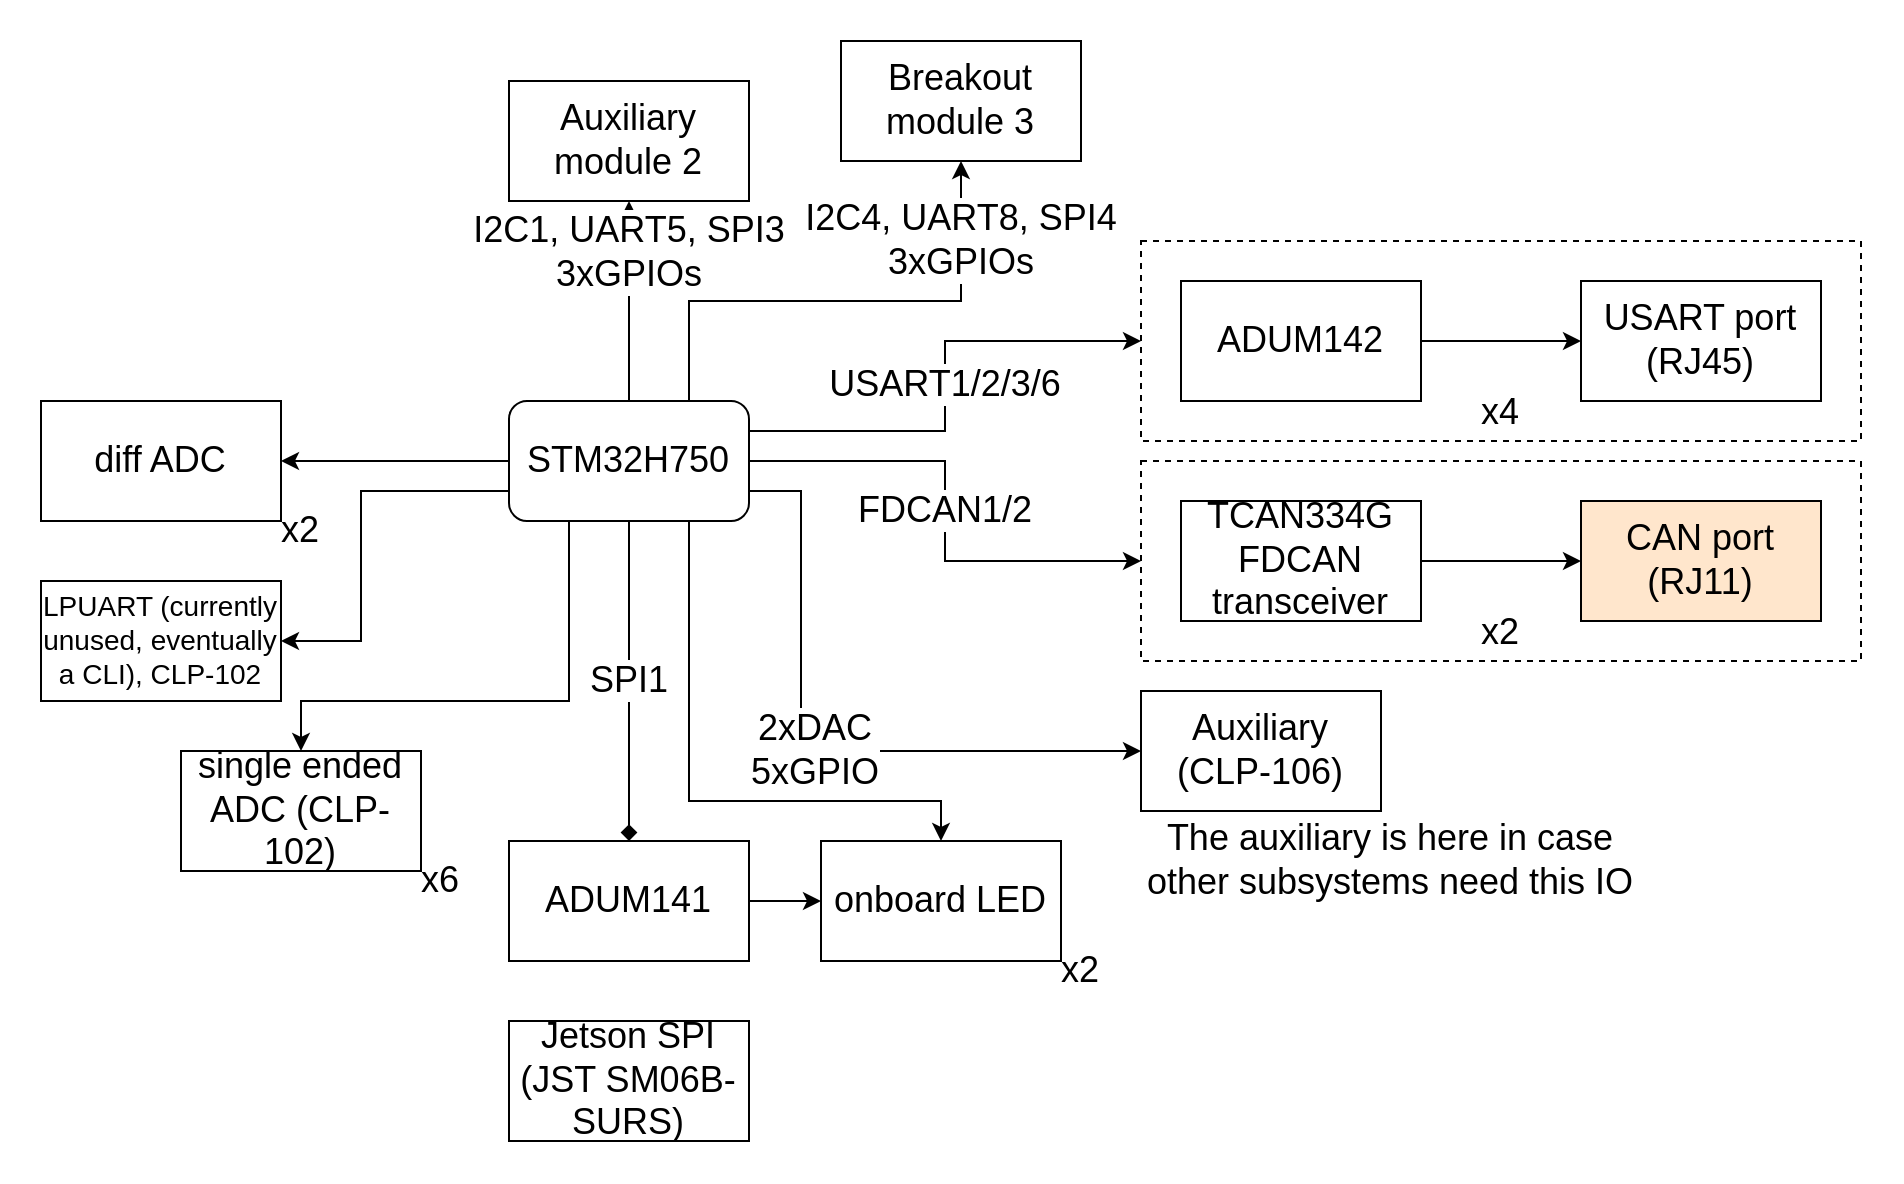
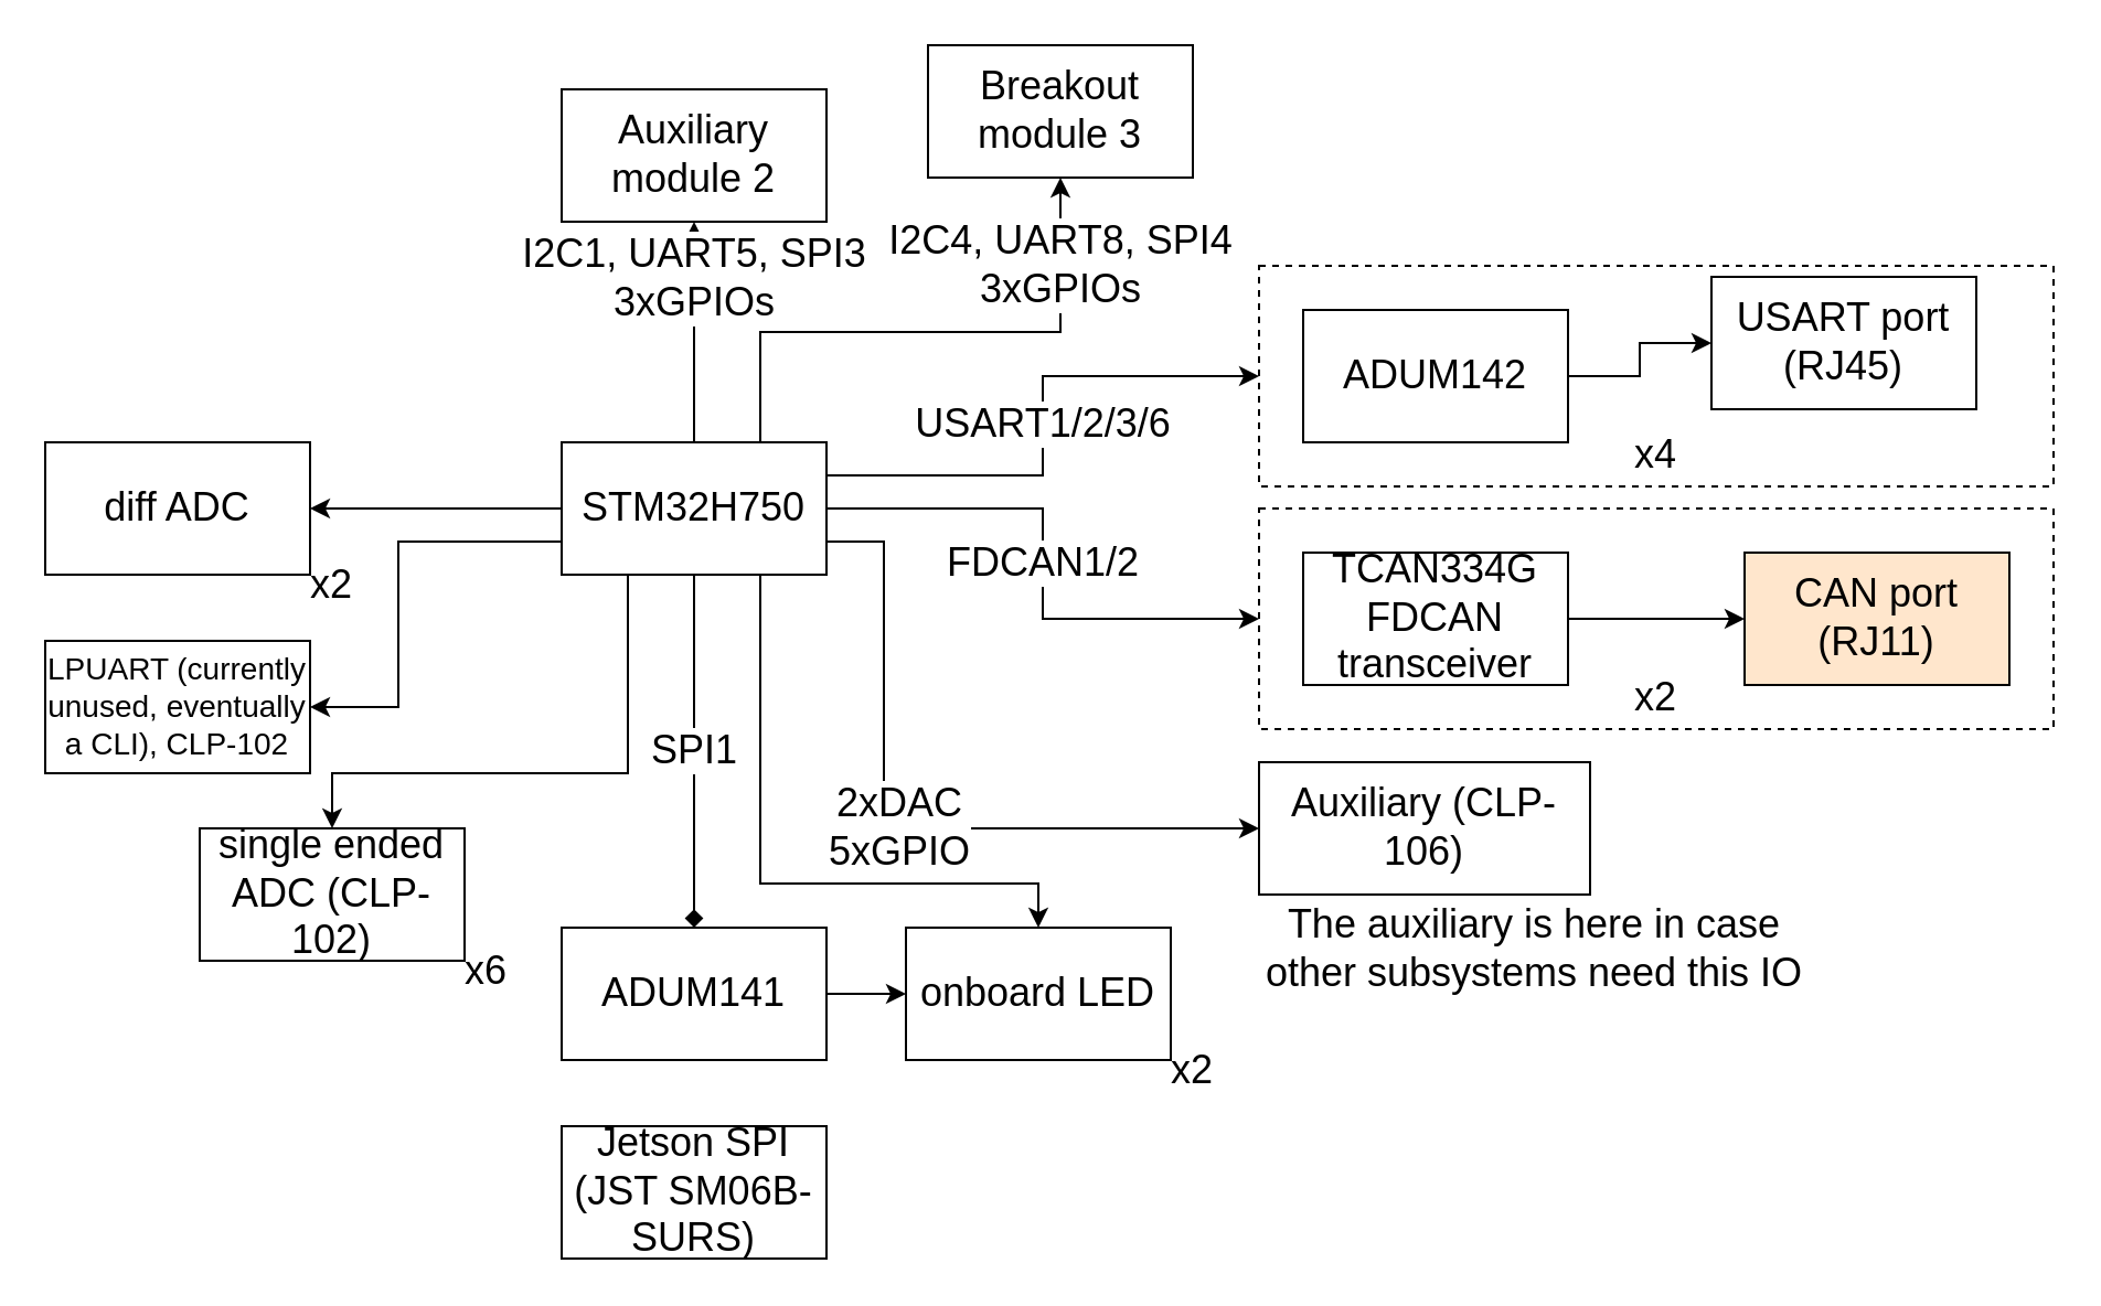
  <mxCell id="0" />
  <mxCell id="1" parent="0" />
  <mxCell id="2" value="" style="edgeStyle=orthogonalEdgeStyle;rounded=0;orthogonalLoop=1;jettySize=auto;html=1;exitX=0;exitY=0.75;exitDx=0;exitDy=0;fontSize=18;entryX=1;entryY=0.5;entryDx=0;entryDy=0;" edge="1" parent="1" source="9" target="16"><mxGeometry relative="1" as="geometry"><Array as="points"><mxPoint x="180" y="245" /><mxPoint x="180" y="320" /></Array></mxGeometry></mxCell>
  <mxCell id="3" value="" style="edgeStyle=orthogonalEdgeStyle;rounded=0;orthogonalLoop=1;jettySize=auto;html=1;exitX=0.25;exitY=1;exitDx=0;exitDy=0;fontSize=18;" edge="1" parent="1" source="9" target="33"><mxGeometry relative="1" as="geometry"><Array as="points"><mxPoint x="284" y="350" /><mxPoint x="150" y="350" /></Array></mxGeometry></mxCell>
  <mxCell id="4" value="&lt;font style=&quot;font-size: 18px;&quot;&gt;SPI1&lt;/font&gt;" style="edgeStyle=orthogonalEdgeStyle;rounded=0;orthogonalLoop=1;jettySize=auto;html=1;fontSize=18;endArrow=diamond;" edge="1" parent="1" source="9" target="18"><mxGeometry relative="1" as="geometry" /></mxCell>
  <mxCell id="5" value="USART1/2/3/6" style="edgeStyle=orthogonalEdgeStyle;rounded=0;orthogonalLoop=1;jettySize=auto;html=1;fontSize=18;entryX=0;entryY=0.5;entryDx=0;entryDy=0;exitX=1;exitY=0.25;exitDx=0;exitDy=0;" edge="1" parent="1" source="9" target="21"><mxGeometry relative="1" as="geometry" /></mxCell>
  <mxCell id="6" value="FDCAN1/2" style="edgeStyle=orthogonalEdgeStyle;rounded=0;orthogonalLoop=1;jettySize=auto;html=1;fontSize=18;entryX=0;entryY=0.5;entryDx=0;entryDy=0;exitX=1;exitY=0.5;exitDx=0;exitDy=0;" edge="1" parent="1" source="9" target="26"><mxGeometry relative="1" as="geometry"><mxPoint x="470" y="370" as="targetPoint" /></mxGeometry></mxCell>
  <mxCell id="7" style="edgeStyle=orthogonalEdgeStyle;rounded=0;orthogonalLoop=1;jettySize=auto;html=1;entryX=0.5;entryY=0;entryDx=0;entryDy=0;fontSize=18;exitX=0.75;exitY=1;exitDx=0;exitDy=0;" edge="1" parent="1" source="9" target="30"><mxGeometry relative="1" as="geometry"><Array as="points"><mxPoint x="344" y="400" /><mxPoint x="470" y="400" /></Array></mxGeometry></mxCell>
  <mxCell id="8" value="2xDAC&lt;br&gt;5xGPIO" style="edgeStyle=orthogonalEdgeStyle;rounded=0;orthogonalLoop=1;jettySize=auto;html=1;entryX=0;entryY=0.5;entryDx=0;entryDy=0;fontSize=18;exitX=1;exitY=0.75;exitDx=0;exitDy=0;" edge="1" parent="1" source="9" target="35"><mxGeometry relative="1" as="geometry"><Array as="points"><mxPoint x="400" y="245" /><mxPoint x="400" y="375" /></Array></mxGeometry></mxCell>
- <mxCell id="9" value="STM32H750" style="whiteSpace=wrap;html=1;fontSize=18;rounded=1;" vertex="1" parent="1"><mxGeometry x="254" y="200" width="120" height="60" as="geometry" /></mxCell>
+ <mxCell id="9" value="STM32H750" style="rounded=0;whiteSpace=wrap;html=1;fontSize=18;" vertex="1" parent="1"><mxGeometry x="254" y="200" width="120" height="60" as="geometry" /></mxCell>
  <mxCell id="10" value="I2C1, UART5, SPI3&lt;br style=&quot;font-size: 18px;&quot;&gt;3xGPIOs" style="edgeStyle=orthogonalEdgeStyle;rounded=0;orthogonalLoop=1;jettySize=auto;html=1;exitX=0.5;exitY=0;exitDx=0;exitDy=0;fontSize=18;entryX=0.5;entryY=1;entryDx=0;entryDy=0;" edge="1" parent="1" target="11" source="9"><mxGeometry x="0.478" relative="1" as="geometry"><mxPoint x="480" y="200" as="sourcePoint" /><Array as="points"><mxPoint x="314" y="130" /><mxPoint x="314" y="130" /></Array><mxPoint as="offset" /></mxGeometry></mxCell>
  <mxCell id="11" value="Auxiliary module 2" style="rounded=0;whiteSpace=wrap;html=1;fontSize=18;" vertex="1" parent="1"><mxGeometry x="254" y="40" width="120" height="60" as="geometry" /></mxCell>
  <mxCell id="12" value="I2C4, UART8, SPI4&lt;br style=&quot;font-size: 18px;&quot;&gt;3xGPIOs" style="edgeStyle=orthogonalEdgeStyle;rounded=0;orthogonalLoop=1;jettySize=auto;html=1;exitX=0.75;exitY=0;exitDx=0;exitDy=0;fontSize=18;entryX=0.5;entryY=1;entryDx=0;entryDy=0;" edge="1" parent="1" target="13" source="9"><mxGeometry x="0.689" relative="1" as="geometry"><mxPoint x="640" y="200" as="sourcePoint" /><Array as="points"><mxPoint x="344" y="150" /><mxPoint x="480" y="150" /></Array><mxPoint as="offset" /></mxGeometry></mxCell>
  <mxCell id="13" value="Breakout module 3" style="rounded=0;whiteSpace=wrap;html=1;fontSize=18;" vertex="1" parent="1"><mxGeometry x="420" y="20" width="120" height="60" as="geometry" /></mxCell>
  <mxCell id="14" value="" style="edgeStyle=orthogonalEdgeStyle;rounded=0;orthogonalLoop=1;jettySize=auto;html=1;exitX=0;exitY=0.5;exitDx=0;exitDy=0;fontSize=18;entryX=1;entryY=0.5;entryDx=0;entryDy=0;" edge="1" parent="1" target="15" source="9"><mxGeometry relative="1" as="geometry"><mxPoint x="254" y="130" as="sourcePoint" /><Array as="points"><mxPoint x="240" y="230" /><mxPoint x="240" y="230" /></Array></mxGeometry></mxCell>
  <mxCell id="15" value="diff ADC" style="rounded=0;whiteSpace=wrap;html=1;fontSize=18;" vertex="1" parent="1"><mxGeometry x="20" y="200" width="120" height="60" as="geometry" /></mxCell>
  <mxCell id="16" value="LPUART (currently unused, eventually a CLI), CLP-102" style="rounded=0;whiteSpace=wrap;html=1;fontSize=14;" vertex="1" parent="1"><mxGeometry x="20" y="290" width="120" height="60" as="geometry" /></mxCell>
  <mxCell id="17" value="" style="edgeStyle=orthogonalEdgeStyle;rounded=0;orthogonalLoop=1;jettySize=auto;html=1;fontSize=18;" edge="1" parent="1" source="18" target="30"><mxGeometry relative="1" as="geometry" /></mxCell>
  <mxCell id="18" value="ADUM141" style="rounded=0;whiteSpace=wrap;html=1;fontSize=18;" vertex="1" parent="1"><mxGeometry x="254" y="420" width="120" height="60" as="geometry" /></mxCell>
  <mxCell id="19" value="Jetson SPI (JST SM06B-SURS)" style="rounded=0;whiteSpace=wrap;html=1;fontSize=18;" vertex="1" parent="1"><mxGeometry x="254" y="510" width="120" height="60" as="geometry" /></mxCell>
  <mxCell id="20" value="" style="group;fontSize=18;fillColor=none;dashed=1;" vertex="1" connectable="0" parent="1"><mxGeometry x="570" y="120" width="360" height="100" as="geometry" /></mxCell>
  <mxCell id="21" value="&lt;font style=&quot;font-size: 18px&quot;&gt;x4&lt;/font&gt;" style="rounded=0;whiteSpace=wrap;html=1;fontSize=11;verticalAlign=bottom;dashed=1;fillColor=none;" vertex="1" parent="20"><mxGeometry width="360" height="100" as="geometry" /></mxCell>
  <mxCell id="22" value="ADUM142" style="rounded=0;whiteSpace=wrap;html=1;fontSize=18;" vertex="1" parent="20"><mxGeometry x="20" y="20" width="120" height="60" as="geometry" /></mxCell>
- <mxCell id="23" value="USART port (RJ45)" style="rounded=0;whiteSpace=wrap;html=1;fontSize=18;" vertex="1" parent="20"><mxGeometry x="220" y="20" width="120" height="60" as="geometry" /></mxCell>
+ <mxCell id="23" value="USART port (RJ45)" style="rounded=0;whiteSpace=wrap;html=1;fontSize=18;" vertex="1" parent="20"><mxGeometry x="205" y="5" width="120" height="60" as="geometry" /></mxCell>
  <mxCell id="24" value="" style="edgeStyle=orthogonalEdgeStyle;rounded=0;orthogonalLoop=1;jettySize=auto;html=1;fontSize=11;" edge="1" parent="20" source="22" target="23"><mxGeometry relative="1" as="geometry" /></mxCell>
  <mxCell id="25" value="" style="group;fontSize=18;" vertex="1" connectable="0" parent="1"><mxGeometry x="570" y="230" width="360" height="100" as="geometry" /></mxCell>
  <mxCell id="26" value="&lt;font style=&quot;font-size: 18px&quot;&gt;x2&lt;/font&gt;" style="rounded=0;whiteSpace=wrap;html=1;fontSize=11;verticalAlign=bottom;fillColor=none;dashed=1;" vertex="1" parent="25"><mxGeometry width="360" height="100" as="geometry" /></mxCell>
  <mxCell id="27" value="TCAN334G FDCAN transceiver" style="rounded=0;whiteSpace=wrap;html=1;fontSize=18;" vertex="1" parent="25"><mxGeometry x="20" y="20" width="120" height="60" as="geometry" /></mxCell>
  <mxCell id="28" value="CAN port (RJ11)" style="rounded=0;whiteSpace=wrap;html=1;fontSize=18;fillColor=#ffe6cc;" vertex="1" parent="25"><mxGeometry x="220" y="20" width="120" height="60" as="geometry" /></mxCell>
  <mxCell id="29" value="" style="edgeStyle=orthogonalEdgeStyle;rounded=0;orthogonalLoop=1;jettySize=auto;html=1;fontSize=11;" edge="1" parent="25" source="27" target="28"><mxGeometry relative="1" as="geometry" /></mxCell>
  <mxCell id="30" value="onboard LED" style="rounded=0;whiteSpace=wrap;html=1;fontSize=18;" vertex="1" parent="1"><mxGeometry x="410" y="420" width="120" height="60" as="geometry" /></mxCell>
  <mxCell id="31" value="x2" style="text;html=1;strokeColor=none;fillColor=none;align=center;verticalAlign=middle;whiteSpace=wrap;rounded=0;fontSize=18;" vertex="1" parent="1"><mxGeometry x="500" y="460" width="80" height="50" as="geometry" /></mxCell>
  <mxCell id="32" value="" style="group" vertex="1" connectable="0" parent="1"><mxGeometry x="90" y="375" width="170" height="90" as="geometry" /></mxCell>
  <mxCell id="33" value="single ended ADC (CLP-102)" style="rounded=0;whiteSpace=wrap;html=1;fontSize=18;" vertex="1" parent="32"><mxGeometry width="120" height="60" as="geometry" /></mxCell>
  <mxCell id="34" value="x6" style="text;html=1;strokeColor=none;fillColor=none;align=center;verticalAlign=middle;whiteSpace=wrap;rounded=0;fontSize=18;" vertex="1" parent="32"><mxGeometry x="90" y="40" width="80" height="50" as="geometry" /></mxCell>
- <mxCell id="35" value="Auxiliary (CLP-106)" style="rounded=0;whiteSpace=wrap;html=1;fontSize=18;" vertex="1" parent="1"><mxGeometry x="570" y="345" width="120" height="60" as="geometry" /></mxCell>
+ <mxCell id="35" value="Auxiliary (CLP-106)" style="rounded=0;whiteSpace=wrap;html=1;fontSize=18;" vertex="1" parent="1"><mxGeometry x="570" y="345" width="150" height="60" as="geometry" /></mxCell>
  <mxCell id="36" value="x2" style="text;html=1;strokeColor=none;fillColor=none;align=center;verticalAlign=middle;whiteSpace=wrap;rounded=0;fontSize=18;" vertex="1" parent="1"><mxGeometry x="110" y="240" width="80" height="50" as="geometry" /></mxCell>
  <mxCell id="37" value="The auxiliary is here in case other subsystems need this IO" style="text;html=1;strokeColor=none;fillColor=none;align=center;verticalAlign=middle;whiteSpace=wrap;rounded=0;dashed=1;fontSize=18;" vertex="1" parent="1"><mxGeometry x="570" y="415" width="250" height="30" as="geometry" /></mxCell>
